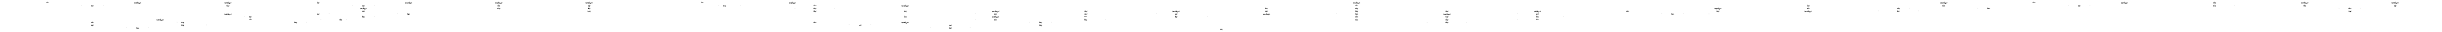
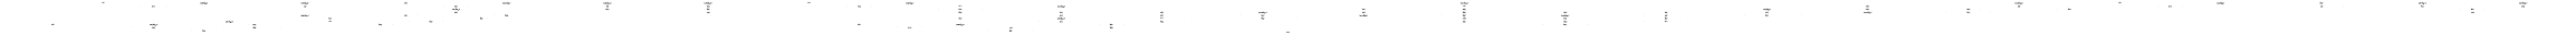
  strict digraph {
    label="for.body"
    node [opcode=FMUL]
    edge [driver=outPinA load=Any2Pins]
    n1 [label="{Load_0}" opcode=INPUT width=32]
    n2 [label="{fmul_27}" width=32]
    n3 [label="{fmul_28}" width=32]
    n4 [label="{Load_2}" opcode=INPUT width=32]
    n5 [label="{fmul_29}" width=32]
    n6 [label="{fadd_55}" opcode=FADD width=32]
    n7 [label="{Load_3}" opcode=INPUT width=32]
    n8 [label="{fmul_30}" width=32]
    n9 [constVal=1 float32=7.00 label="{Const_87|float32=7.00}" opcode=CONST width=32]
    n10 [label="{Load_4}" opcode=INPUT width=32]
    n11 [label="{fmul_31}" width=32]
    n12 [label="{fadd_57}" opcode=FADD width=32]
    n13 [label="{Load_5}" opcode=INPUT width=32]
    n14 [label="{fmul_32}" width=32]
    n15 [label="{fmul_33}" width=32]
    n16 [label="{fadd_59}" opcode=FADD width=32]
    n17 [label="{Load_7}" opcode=INPUT width=32]
    n18 [label="{fmul_34}" width=32]
    n19 [label="{fadd_60}" opcode=FADD width=32]
    n20 [label="{fmul_35}" width=32]
    n21 [label="{fadd_61}" opcode=FADD width=32]
    n22 [label="{Load_9}" opcode=INPUT width=32]
    n23 [label="{fmul_36}" width=32]
    n24 [label="{fmul_37}" width=32]
    n25 [label="{Load_10}" opcode=INPUT width=32]
    n26 [label="{fadd_62}" opcode=FADD width=32]
    n27 [label="{Load_11}" opcode=INPUT width=32]
    n28 [label="{fmul_38}" width=32]
    n29 [label="{fadd_63}" opcode=FADD width=32]
    n30 [label="{Load_12}" opcode=INPUT width=32]
    n31 [label="{fmul_39}" width=32]
    n32 [label="{fadd_64}" opcode=FADD width=32]
    n33 [constVal=1 float32=9.00 label="{Const_102|float32=9.00}" opcode=CONST width=32]
    n34 [label="{Load_13}" opcode=INPUT width=32]
    n35 [label="{fmul_40}" width=32]
    n36 [label="{fadd_65}" opcode=FADD width=32]
    n37 [label="{Load_14}" opcode=INPUT width=32]
    n38 [label="{fmul_41}" width=32]
    n39 [label="{fadd_66}" opcode=FADD width=32]
    n40 [label="{Load_15}" opcode=INPUT width=32]
    n41 [label="{fmul_42}" width=32]
    n42 [label="{fadd_67}" opcode=FADD width=32]
    n43 [label="{Load_16}" opcode=INPUT width=32]
    n44 [label="{fmul_43}" width=32]
    n45 [constVal=1 float32=15.00 label="{Const_96|float32=15.00}" opcode=CONST width=32]
    n46 [label="{Load_17}" opcode=INPUT width=32]
    n47 [label="{fmul_44}" width=32]
    n48 [label="{fadd_69}" opcode=FADD width=32]
    n49 [label="{Load_18}" opcode=INPUT width=32]
    n50 [label="{fmul_45}" width=32]
    n51 [label="{fadd_70}" opcode=FADD width=32]
    n52 [label="{Load_19}" opcode=INPUT width=32]
    n53 [label="{fmul_46}" width=32]
    n54 [label="{Load_20}" opcode=INPUT width=32]
    n55 [label="{fmul_47}" width=32]
    n56 [label="{fadd_71}" opcode=FADD width=32]
    n57 [constVal=1 float32=7.00 label="{Const_101|float32=7.00}" opcode=CONST width=32]
    n58 [label="{Load_21}" opcode=INPUT width=32]
    n59 [label="{fadd_72}" opcode=FADD width=32]
    n60 [label="{fmul_48}" width=32]
    n61 [label="{Load_22}" opcode=INPUT width=32]
    n62 [label="{fmul_49}" width=32]
    n63 [label="{fadd_73}" opcode=FADD width=32]
    n64 [label="{Load_23}" opcode=INPUT width=32]
    n65 [label="{fmul_50}" width=32]
    n66 [label="{fadd_74}" opcode=FADD width=32]
    n67 [label="{Load_24}" opcode=INPUT width=32]
    n68 [label="{fmul_51}" width=32]
    n69 [label="{fadd_75}" opcode=FADD width=32]
    n70 [label="{Load_25}" opcode=INPUT width=32]
    n71 [label="{fmul_52}" width=32]
    n72 [label="{fmul_53}" width=32]
    n73 [label="{fadd_77}" opcode=FADD width=32]
    n74 [label="{fadd_56}" opcode=FADD width=32]
    n75 [label="{fadd_58}" opcode=FADD width=32]
    n76 [label="{Store_78}" opcode=OUTPUT width=32]
    n77 [label="{fadd_68}" opcode=FADD width=32]
    n78 [label="{fadd_76}" opcode=FADD width=32]
    n79 [label="{Store_80}" opcode=OUTPUT width=32]
    n80 [label="{Store_79}" opcode=OUTPUT width=32]
    n81 [constVal=1 float32=7.00 label="{Const_81|float32=7.00}" opcode=CONST width=32]
    n82 [constVal=1 float32=13.00 label="{Const_82|float32=13.00}" opcode=CONST width=32]
    n83 [constVal=1 float32=3.00 label="{Const_83|float32=3.00}" opcode=CONST width=32]
    n84 [constVal=1 float32=5.00 label="{Const_84|float32=5.00}" opcode=CONST width=32]
    n85 [constVal=1 float32=13.00 label="{Const_85|float32=13.00}" opcode=CONST width=32]
    n86 [constVal=1 float32=9.00 label="{Const_86|float32=9.00}" opcode=CONST width=32]
+   n87 [constVal=1 float32=17.00 label="{Const_88|float32=17.00}" opcode=CONST width=32]
    n88 [constVal=1 float32=11.00 label="{Const_89|float32=11.00}" opcode=CONST width=32]
    n89 [constVal=1 float32=19.00 label="{Const_90|float32=19.00}" opcode=CONST width=32]
    n90 [constVal=1 float32=15.00 label="{Const_91|float32=15.00}" opcode=CONST width=32]
    n91 [constVal=1 float32=5.00 label="{Const_92|float32=5.00}" opcode=CONST width=32]
-   n92 [constVal=1 float32=11.00 label="{Const_93|float32=11.00}" opcode=CONST width=32]
    n93 [constVal=1 float32=3.00 label="{Const_95|float32=3.00}" opcode=CONST width=32]
    n94 [constVal=1 float32=17.00 label="{Const_97|float32=17.00}" opcode=CONST width=32]
    n95 [constVal=1 float32=19.00 label="{Const_98|float32=19.00}" opcode=CONST width=32]
    n96 [constVal=1 float32=19.00 label="{Const_99|float32=19.00}" opcode=CONST width=32]
    n97 [constVal=1 float32=11.00 label="{Const_100|float32=11.00}" opcode=CONST width=32]
    n98 [constVal=1 float32=9.00 label="{Const_103|float32=9.00}" opcode=CONST width=32]
    n99 [constVal=1 float32=3.00 label="{Const_105|float32=3.00}" opcode=CONST width=32]
    n100 [constVal=1 float32=5.00 label="{Const_106|float32=5.00}" opcode=CONST width=32]
-   n101 [constVal=1 float32=17.00 label="{Const_107|float32=17.00}" opcode=CONST width=32]
    n1 -> n2
    n5 -> n4
    n5 -> n6
    n6 -> n74
    n7 -> n8
    n8 -> n9
    n9 -> n5
    n11 -> n10
    n11 -> n12
    n12 -> n75
    n13 -> n14
    n15 -> n16
    n16 -> n19
    n17 -> n18
    n18 -> n19
    n20 -> n21
    n21 -> n76
    n22 -> n23
    n23 -> n24
    n24 -> n26
    n25 -> n24
    n27 -> n28
    n28 -> n29
    n29 -> n32
    n30 -> n31
    n31 -> n32
    n31 -> n33
    n32 -> n36
    n34 -> n35
    n35 -> n36
    n36 -> n39
    n37 -> n38
    n38 -> n39
    n39 -> n42
    n40 -> n41
    n41 -> n42
    n42 -> n77
    n43 -> n44
    n44 -> n45
    n45 -> n41
    n46 -> n47
    n47 -> n48
    n50 -> n49
    n50 -> n51
    n51 -> n56
    n52 -> n53
    n54 -> n55
    n55 -> n56
    n55 -> n57
    n56 -> n59
    n58 -> n59
    n59 -> n63
    n60 -> n59
    n61 -> n62
    n62 -> n63
    n63 -> n66
    n65 -> n64
    n65 -> n66
    n66 -> n69
    n67 -> n68
    n68 -> n69
    n70 -> n71
    n72 -> n73
    n73 -> n79
    n74 -> n12
    n75 -> n16
    n77 -> n48
    n78 -> n73
    n80 -> n48
    n81 -> n27
    n82 -> n65
    n83 -> n23
    n84 -> n53
    n85 -> n13
    n86 -> n60
+   n87 -> n18
    n88 -> n11
    n89 -> n72
    n90 -> n15
    n91 -> n3
-   n92 -> n62
    n93 -> n2
    n94 -> n71
    n95 -> n20
    n96 -> n47
    n97 -> n35
    n98 -> n8
    n99 -> n50
    n100 -> n24
-   n101 -> n44
  }
